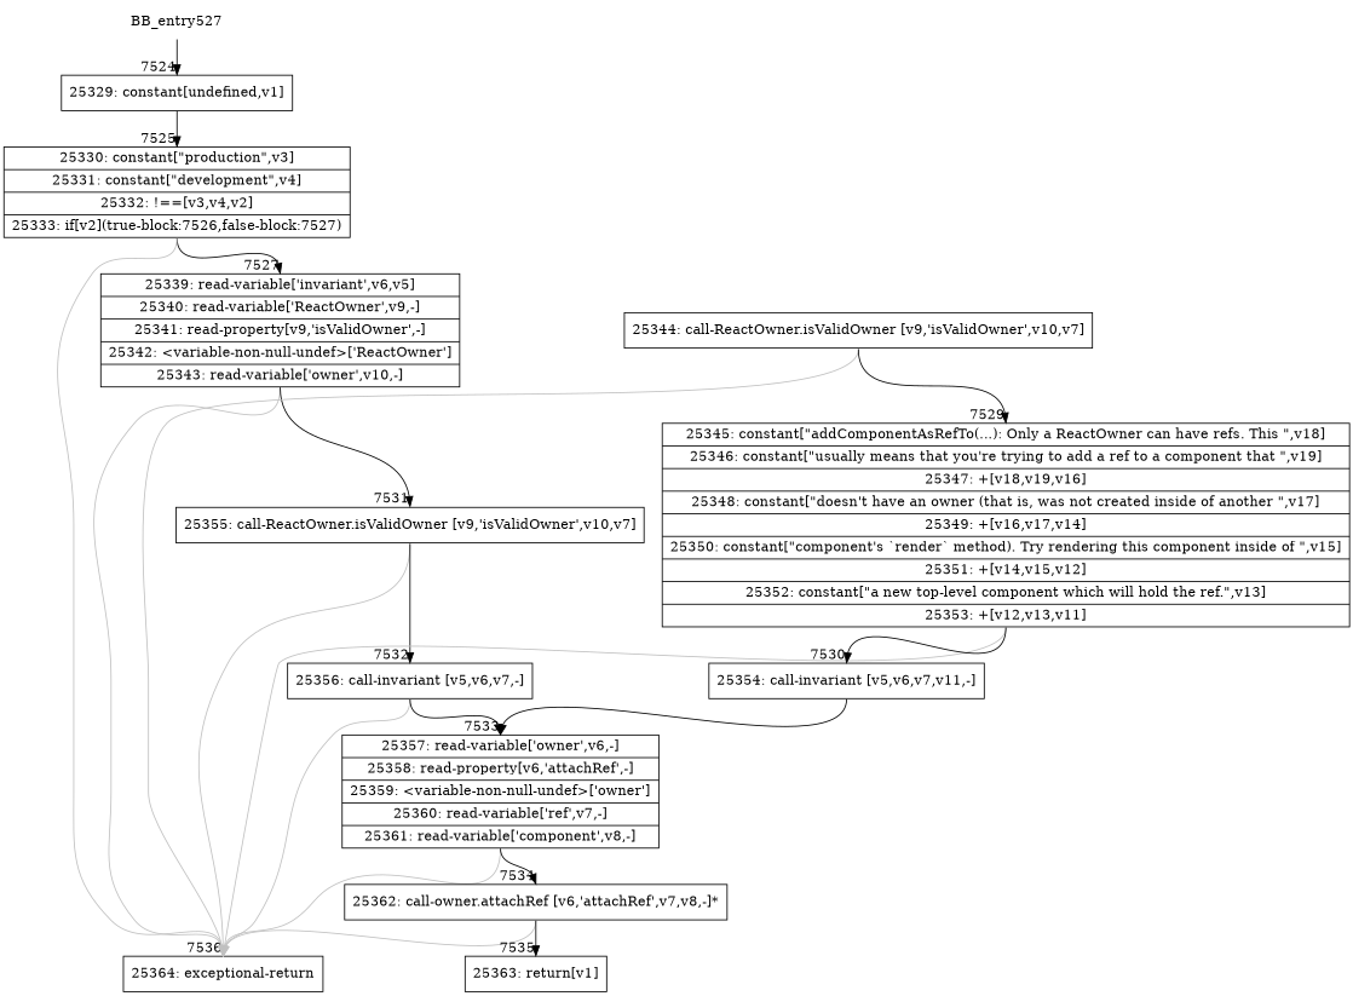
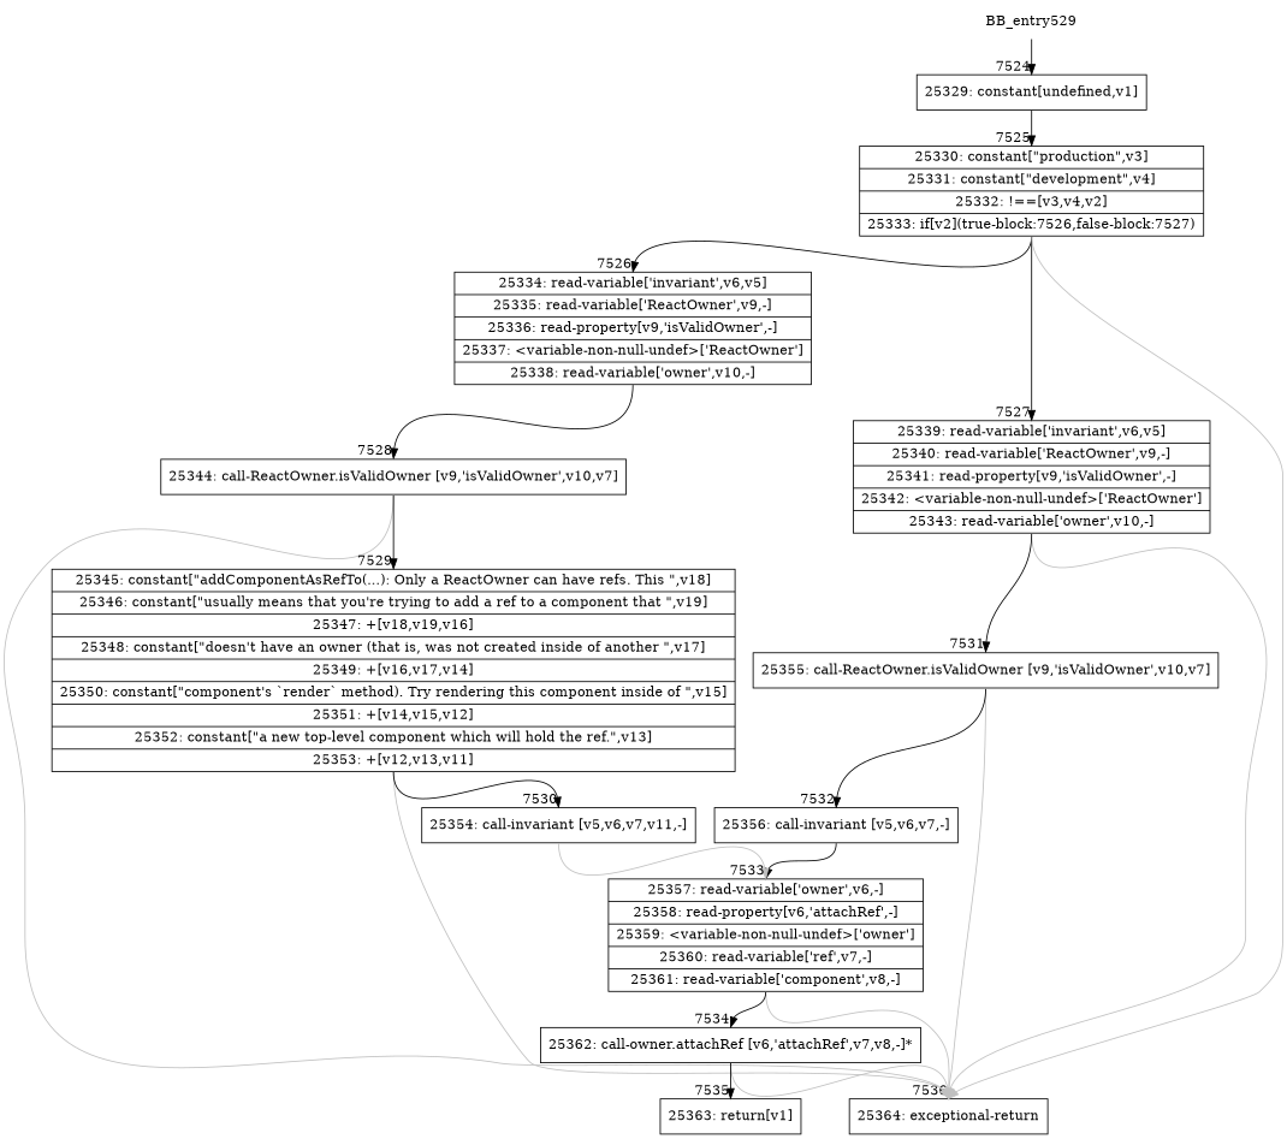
  digraph {
    rankdir=TD
    node [shape=record]
    edge [headport=n tailport=s]
-   BB_entry527 [shape=none]
+   BB_entry527 [shape=none label=BB_entry529]
    n2 [label="{25329: constant[undefined,v1]}"]
    n3 [label="{25330: constant[\"production\",v3]|25331: constant[\"development\",v4]|25332: !==[v3,v4,v2]|25333: if[v2](true-block:7526,false-block:7527)}"]
+   n4 [label="{25334: read-variable['invariant',v6,v5]|25335: read-variable['ReactOwner',v9,-]|25336: read-property[v9,'isValidOwner',-]|25337: \<variable-non-null-undef\>['ReactOwner']|25338: read-variable['owner',v10,-]}"]
    n5 [label="{25339: read-variable['invariant',v6,v5]|25340: read-variable['ReactOwner',v9,-]|25341: read-property[v9,'isValidOwner',-]|25342: \<variable-non-null-undef\>['ReactOwner']|25343: read-variable['owner',v10,-]}"]
    n6 [label="{25364: exceptional-return}"]
    n7 [label="{25344: call-ReactOwner.isValidOwner [v9,'isValidOwner',v10,v7]}"]
    n8 [label="{25355: call-ReactOwner.isValidOwner [v9,'isValidOwner',v10,v7]}"]
    n9 [label="{25345: constant[\"addComponentAsRefTo(...): Only a ReactOwner can have refs. This \",v18]|25346: constant[\"usually means that you're trying to add a ref to a component that \",v19]|25347: +[v18,v19,v16]|25348: constant[\"doesn't have an owner (that is, was not created inside of another \",v17]|25349: +[v16,v17,v14]|25350: constant[\"component's `render` method). Try rendering this component inside of \",v15]|25351: +[v14,v15,v12]|25352: constant[\"a new top-level component which will hold the ref.\",v13]|25353: +[v12,v13,v11]}"]
    n10 [label="{25356: call-invariant [v5,v6,v7,-]}"]
    n11 [label="{25354: call-invariant [v5,v6,v7,v11,-]}"]
    n12 [label="{25357: read-variable['owner',v6,-]|25358: read-property[v6,'attachRef',-]|25359: \<variable-non-null-undef\>['owner']|25360: read-variable['ref',v7,-]|25361: read-variable['component',v8,-]}"]
    n13 [label="{25362: call-owner.attachRef [v6,'attachRef',v7,v8,-]*}"]
    n14 [label="{25363: return[v1]}"]
    BB_entry527 -> n2 [headlabel="    7524"]
    n2 -> n3 [headlabel="      7525"]
+   n3 -> n4 [headlabel="      7526"]
    n3 -> n5 [headlabel="      7527"]
    n3 -> n6 [color=gray headlabel="      7536"]
+   n4 -> n7 [headlabel="      7528"]
    n5 -> n6 [color=gray]
    n5 -> n8 [headlabel="      7531"]
    n7 -> n6 [color=gray]
    n7 -> n9 [headlabel="      7529"]
    n8 -> n6 [color=gray]
    n8 -> n10 [headlabel="      7532"]
    n9 -> n6 [color=gray]
    n9 -> n11 [headlabel="      7530"]
-   n10 -> n6 [color=gray]
    n10 -> n12
-   n11 -> n12 [headlabel="      7533"]
+   n11 -> n12 [headlabel="      7533" color=gray]
    n12 -> n6 [color=gray]
    n12 -> n13 [headlabel="      7534"]
    n13 -> n6 [color=gray]
    n13 -> n14 [headlabel="      7535"]
  }
